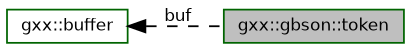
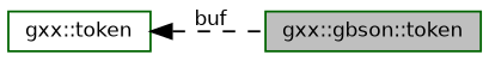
  digraph {
    rankdir=LR
    node [color=darkgreen fontname=Helvetica fontsize=10 shape=record style=filled]
    n1 [fillcolor=grey75 fontcolor=black height=0.2 label="gxx::gbson::token" width=0.4]
-   n2 [fillcolor=white height=0.2 label="gxx::buffer" width=0.4]
+   n2 [fillcolor=white height=0.2 label="gxx::token" width=0.4]
    n2 -> n1 [color=black dir=back fontname=Helvetica fontsize=10 label=" buf" labelfontname=Helvetica labelfontsize=10 style=dashed]
  }
